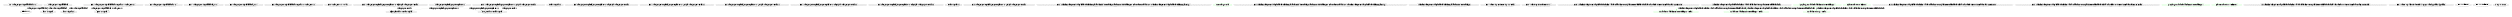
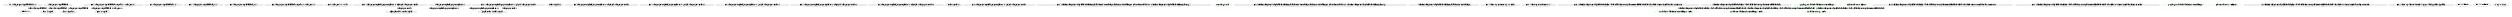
  digraph {
    fontname="DejaVu Sans"
    node [cluster="Ninject.Tests.Integration.EnumerableDependenciesTests.WhenServiceRequestsUnconstrainedListOfConcreteDependencies.ServiceIsInjectedWithNonEmptyListIfElementTypeIsExplictlyBinded()" file="WhenServiceRequestsUnconstrainedListOfConcreteDependencies.cs" fontname="DejaVu Sans"]
    edge [color=darkseagreen4 fontname="DejaVu Sans" style=dashed]
    n1 [cluster="Ninject.Activation.InstanceReference.Is<T>()" file="ConstructorSelectionTests.cs" label="Entry Ninject.Activation.InstanceReference.Is<T>()" span="34-34"]
    n2 [cluster="Ninject.Activation.InstanceReference.Is<T>()" file="ConstructorSelectionTests.cs" label="return Instance is T;" span="36-36"]
    n3 [cluster="Ninject.Activation.InstanceReference.Is<T>()" file="ConstructorSelectionTests.cs" label="Exit Ninject.Activation.InstanceReference.Is<T>()" span="34-34"]
    n4 [cluster="Ninject.Activation.InstanceReference.As<T>()" file="ConstructorSelectionTests.cs" label="Entry Ninject.Activation.InstanceReference.As<T>()" span="44-44"]
    n5 [cluster="Ninject.Activation.InstanceReference.As<T>()" file="ConstructorSelectionTests.cs" label="return (T)Instance;" span="46-46"]
    n6 [cluster="Ninject.Activation.InstanceReference.As<T>()" file="ConstructorSelectionTests.cs" label="Exit Ninject.Activation.InstanceReference.As<T>()" span="44-44"]
    n7 [cluster="Ninject.Activation.InstanceReference.IfInstanceIs<T>(System.Action<T>)" file="ConstructorSelectionTests.cs" label="Entry Ninject.Activation.InstanceReference.IfInstanceIs<T>(System.Action<T>)" span="54-54"]
    n8 [cluster="Ninject.Activation.InstanceReference.IfInstanceIs<T>(System.Action<T>)" file="ConstructorSelectionTests.cs" label="action((T)Instance)" span="57-57"]
    n9 [cluster="Ninject.Activation.InstanceReference.IfInstanceIs<T>(System.Action<T>)" file="ConstructorSelectionTests.cs" label="BeEmpty is T" span="56-56"]
    n10 [cluster="Ninject.Activation.InstanceReference.IfInstanceIs<T>(System.Action<T>)" file="ConstructorSelectionTests.cs" label="Exit Ninject.Activation.InstanceReference.IfInstanceIs<T>(System.Action<T>)" span="54-54"]
    n11 [cluster="System.Action<T>.Invoke(T)" file="ConstructorSelectionTests.cs" label="Entry System.Action<T>.Invoke(T)" span="0-0"]
    n12 [file="ConstructorSelectionTests.cs" label="Ninject.Activation.InstanceReference" cluster=""]
    n13 [cluster="Ninject.Activation.Strategies.ActivationStrategyFor<T>.Deactivate(Ninject.Activation.IContext)" file="ReadOnlyKernel.cs" label="Entry Ninject.Activation.Strategies.ActivationStrategyFor<T>.Deactivate(Ninject.Activation.IContext)" span="12-12"]
    n14 [cluster="Ninject.Activation.Strategies.ActivationStrategyFor<T>.Deactivate(Ninject.Activation.IContext)" file="ReadOnlyKernel.cs" label="Deactivate(context, (T)context.Instance)" span="15-15"]
    n15 [cluster="Ninject.Activation.Strategies.ActivationStrategyFor<T>.Deactivate(Ninject.Activation.IContext)" file="ReadOnlyKernel.cs" label="context.Instance is T" span="14-14"]
    n16 [cluster="Ninject.Activation.Strategies.ActivationStrategyFor<T>.Deactivate(Ninject.Activation.IContext)" file="ReadOnlyKernel.cs" label="Exit Ninject.Activation.Strategies.ActivationStrategyFor<T>.Deactivate(Ninject.Activation.IContext)" span="12-12"]
    n17 [cluster="Ninject.Activation.Strategies.ActivationStrategyFor<T>.Activate(Ninject.Activation.IContext, T)" file="ReadOnlyKernel.cs" label="Entry Ninject.Activation.Strategies.ActivationStrategyFor<T>.Activate(Ninject.Activation.IContext, T)" span="18-18"]
    n18 [cluster="Ninject.Activation.Strategies.ActivationStrategyFor<T>.Activate(Ninject.Activation.IContext, T)" file="ReadOnlyKernel.cs" label="Exit Ninject.Activation.Strategies.ActivationStrategyFor<T>.Activate(Ninject.Activation.IContext, T)" span="18-18"]
    n19 [cluster="Ninject.Activation.Strategies.ActivationStrategyFor<T>.Deactivate(Ninject.Activation.IContext, T)" file="ReadOnlyKernel.cs" label="Entry Ninject.Activation.Strategies.ActivationStrategyFor<T>.Deactivate(Ninject.Activation.IContext, T)" span="19-19"]
    n20 [cluster="Ninject.Activation.Strategies.ActivationStrategyFor<T>.Deactivate(Ninject.Activation.IContext, T)" file="ReadOnlyKernel.cs" label="Exit Ninject.Activation.Strategies.ActivationStrategyFor<T>.Deactivate(Ninject.Activation.IContext, T)" span="19-19"]
    n21 [cluster="Ninject.Activation.Strategies.ActivationStrategyFor<T>.Activate(Ninject.Activation.IContext)" file="ReadOnlyKernel.cs" label="Entry Ninject.Activation.Strategies.ActivationStrategyFor<T>.Activate(Ninject.Activation.IContext)" span="6-6"]
-   n22 [cluster="Ninject.Activation.Strategies.ActivationStrategyFor<T>.Activate(Ninject.Activation.IContext)" file="ReadOnlyKernel.cs" label="ChildA(context, (T)context.Instance)" span="9-9"]
+   n22 [cluster="Ninject.Activation.Strategies.ActivationStrategyFor<T>.Activate(Ninject.Activation.IContext)" file="ReadOnlyKernel.cs" label="Activate(context, (T)context.Instance)" span="9-9"]
    n23 [cluster="Ninject.Activation.Strategies.ActivationStrategyFor<T>.Activate(Ninject.Activation.IContext)" file="ReadOnlyKernel.cs" label="context.Instance is T" span="8-8"]
    n24 [cluster="Ninject.Activation.Strategies.ActivationStrategyFor<T>.Activate(Ninject.Activation.IContext)" file="ReadOnlyKernel.cs" label="Exit Ninject.Activation.Strategies.ActivationStrategyFor<T>.Activate(Ninject.Activation.IContext)" span="6-6"]
    n25 [file="ReadOnlyKernel.cs" label="Ninject.Activation.Strategies.ActivationStrategyFor<T>" cluster=""]
    n26 [cluster="Ninject.Tests.Integration.EnumerableDependenciesTests.Fakes.RequestsListWithConcreteClass.RequestsListWithConcreteClass(System.Collections.Generic.IList<Ninject.Tests.Integration.EnumerableDependenciesTests.Fakes.ChildA>)" file="RequestsListWithConcreteClass.cs" label="Entry Ninject.Tests.Integration.EnumerableDependenciesTests.Fakes.RequestsListWithConcreteClass.RequestsListWithConcreteClass(System.Collections.Generic.IList<Ninject.Tests.Integration.EnumerableDependenciesTests.Fakes.ChildA>)" span="6-6"]
    n27 [cluster="Ninject.Tests.Integration.EnumerableDependenciesTests.Fakes.RequestsListWithConcreteClass.RequestsListWithConcreteClass(System.Collections.Generic.IList<Ninject.Tests.Integration.EnumerableDependenciesTests.Fakes.ChildA>)" color=green community=0 file="RequestsListWithConcreteClass.cs" label="this.Children = children" prediction=0 span="8-8"]
    n28 [cluster="Ninject.Tests.Integration.EnumerableDependenciesTests.Fakes.RequestsListWithConcreteClass.RequestsListWithConcreteClass(System.Collections.Generic.IList<Ninject.Tests.Integration.EnumerableDependenciesTests.Fakes.ChildA>)" file="RequestsListWithConcreteClass.cs" label="Exit Ninject.Tests.Integration.EnumerableDependenciesTests.Fakes.RequestsListWithConcreteClass.RequestsListWithConcreteClass(System.Collections.Generic.IList<Ninject.Tests.Integration.EnumerableDependenciesTests.Fakes.ChildA>)" span="6-6"]
    n29 [file="RequestsListWithConcreteClass.cs" label="Ninject.Tests.Integration.EnumerableDependenciesTests.Fakes.RequestsListWithConcreteClass" cluster=""]
    n30 [cluster="Ninject.Syntax.IBindingToSyntax<T1>.ToSelf()" label="Entry Ninject.Syntax.IBindingToSyntax<T1>.ToSelf()" span="39-39"]
    n31 [cluster="Ninject.Syntax.BindingRoot.Bind<T>()" label="Entry Ninject.Syntax.BindingRoot.Bind<T>()" span="50-50"]
    n32 [cluster="Ninject.Tests.Integration.EnumerableDependenciesTests.WhenServiceRequestsUnconstrainedListOfConcreteDependencies.ServiceIsInjectedWithEmptyListIfElementTypeIsMissingBinding()" label="Entry Ninject.Tests.Integration.EnumerableDependenciesTests.WhenServiceRequestsUnconstrainedListOfConcreteDependencies.ServiceIsInjectedWithEmptyListIfElementTypeIsMissingBinding()" span="9-9"]
    n33 [cluster="Ninject.Tests.Integration.EnumerableDependenciesTests.WhenServiceRequestsUnconstrainedListOfConcreteDependencies.ServiceIsInjectedWithEmptyListIfElementTypeIsMissingBinding()" color=green community=0 label="this.Kernel.Bind<RequestsListWithConcreteClass>().ToSelf()" prediction=1 span="11-11"]
    n34 [cluster="Ninject.Tests.Integration.EnumerableDependenciesTests.WhenServiceRequestsUnconstrainedListOfConcreteDependencies.ServiceIsInjectedWithEmptyListIfElementTypeIsMissingBinding()" color=green community=0 label="var parent = this.Kernel.Get<RequestsListWithConcreteClass>()" prediction=2 span="13-13"]
    n35 [cluster="Ninject.Tests.Integration.EnumerableDependenciesTests.WhenServiceRequestsUnconstrainedListOfConcreteDependencies.ServiceIsInjectedWithEmptyListIfElementTypeIsMissingBinding()" color=green community=0 label="parent.Children.Should().BeEmpty()" prediction=3 span="15-15"]
    n36 [cluster="Ninject.Tests.Integration.EnumerableDependenciesTests.WhenServiceRequestsUnconstrainedListOfConcreteDependencies.ServiceIsInjectedWithEmptyListIfElementTypeIsMissingBinding()" label="Exit Ninject.Tests.Integration.EnumerableDependenciesTests.WhenServiceRequestsUnconstrainedListOfConcreteDependencies.ServiceIsInjectedWithEmptyListIfElementTypeIsMissingBinding()" span="9-9"]
    n37 [label="Entry Ninject.Tests.Integration.EnumerableDependenciesTests.WhenServiceRequestsUnconstrainedListOfConcreteDependencies.ServiceIsInjectedWithNonEmptyListIfElementTypeIsExplictlyBinded()" span="19-19"]
    n38 [color=green community=0 label="this.Kernel.Bind<RequestsListWithConcreteClass>().ToSelf()" prediction=1 span="21-21"]
    n39 [color=green community=0 label="this.Kernel.Bind<ChildA>().ToSelf()" prediction=1 span="22-22"]
    n40 [color=green community=0 label="var parent = this.Kernel.Get<RequestsListWithConcreteClass>()" prediction=6 span="24-24"]
    n41 [color=green community=0 label="parent.Children.Should().NotBeEmpty()" prediction=7 span="26-26"]
    n42 [label="Exit Ninject.Tests.Integration.EnumerableDependenciesTests.WhenServiceRequestsUnconstrainedListOfConcreteDependencies.ServiceIsInjectedWithNonEmptyListIfElementTypeIsExplictlyBinded()" span="19-19"]
    n43 [cluster="Ninject.Syntax.IResolutionRoot.Get<T>(params Ninject.Parameters.IParameter[])" label="Entry Ninject.Syntax.IResolutionRoot.Get<T>(params Ninject.Parameters.IParameter[])" span="47-47"]
    n44 [cluster="Unk.BeEmpty" label="Entry Unk.BeEmpty"]
    n45 [cluster="Unk.NotBeEmpty" label="Entry Unk.NotBeEmpty"]
    n46 [cluster="Unk.Should" label="Syntax Unk.Should"]
    n47 [label="Ninject.Tests.Integration.EnumerableDependenciesTests.WhenServiceRequestsUnconstrainedListOfConcreteDependencies" cluster=""]
    n7 -> n8 [label="System.Action<T>"]
-   n12 -> n2 [label="Ninject.Ninject.InstanceReference"]
+   n12 -> n2 [label="Ninject.Activation.InstanceReference"]
    n12 -> n5 [label="Ninject.Ninject.InstanceReference"]
    n12 -> n8 [label="Ninject.Activation.InstanceReference"]
-   n12 -> n9 [label="Ninject.Activation.InstanceReference"]
+   n12 -> n9 [label="Ninject.Ninject.InstanceReference"]
    n13 -> n14 [label="Ninject.Activation.IContext"]
    n21 -> n22 [label="Ninject.Activation.IContext"]
    n25 -> n14 [label="Ninject.Activation.Strategies.ActivationStrategyFor<T>"]
    n25 -> n22 [label="Ninject.Activation.Strategies.ActivationStrategyFor<T>"]
    n47 -> n33 [color=green label="Ninject.Tests.Integration.EnumerableDependenciesTests.WhenServiceRequestsUnconstrainedListOfConcreteDependencies"]
    n47 -> n38 [color=green label="Ninject.Tests.Integration.EnumerableDependenciesTests.WhenServiceRequestsUnconstrainedListOfConcreteDependencies"]
    n47 -> n39 [color=green label="Ninject.Tests.Integration.EnumerableDependenciesTests.WhenServiceRequestsUnconstrainedListOfConcreteDependencies"]
  }
